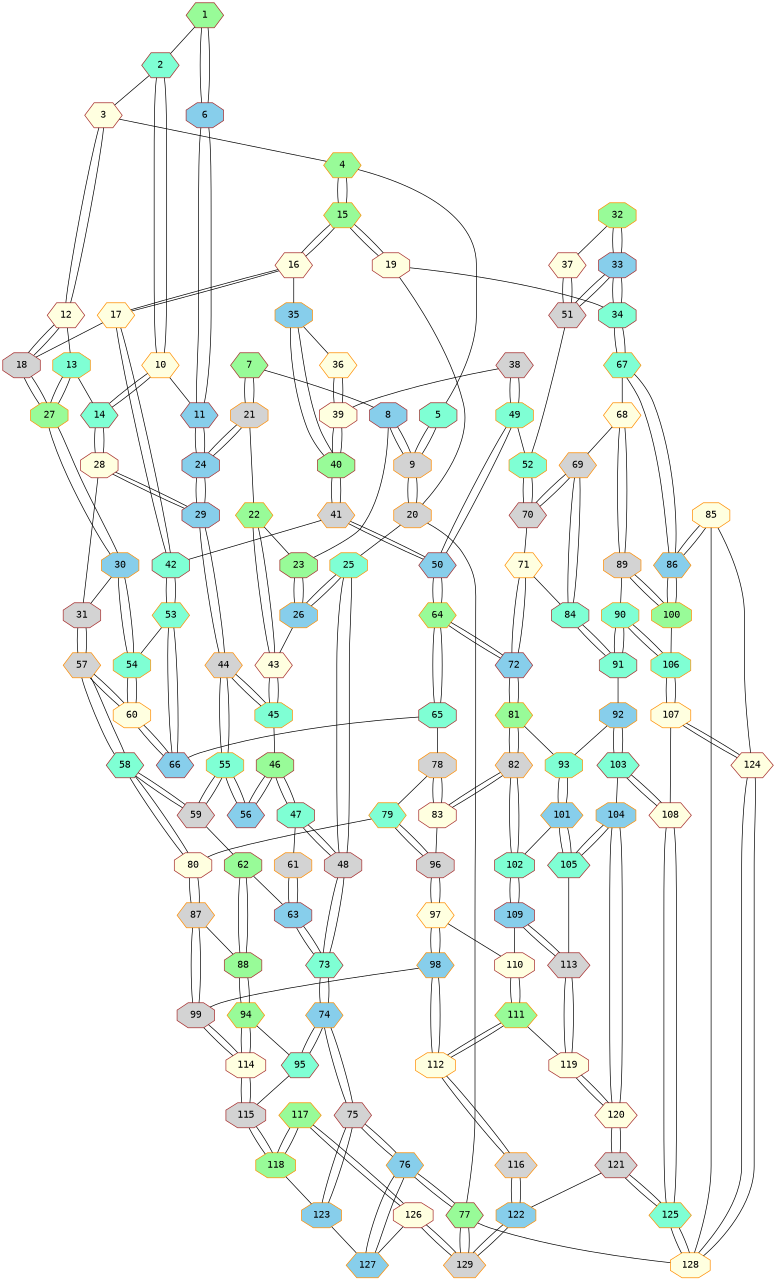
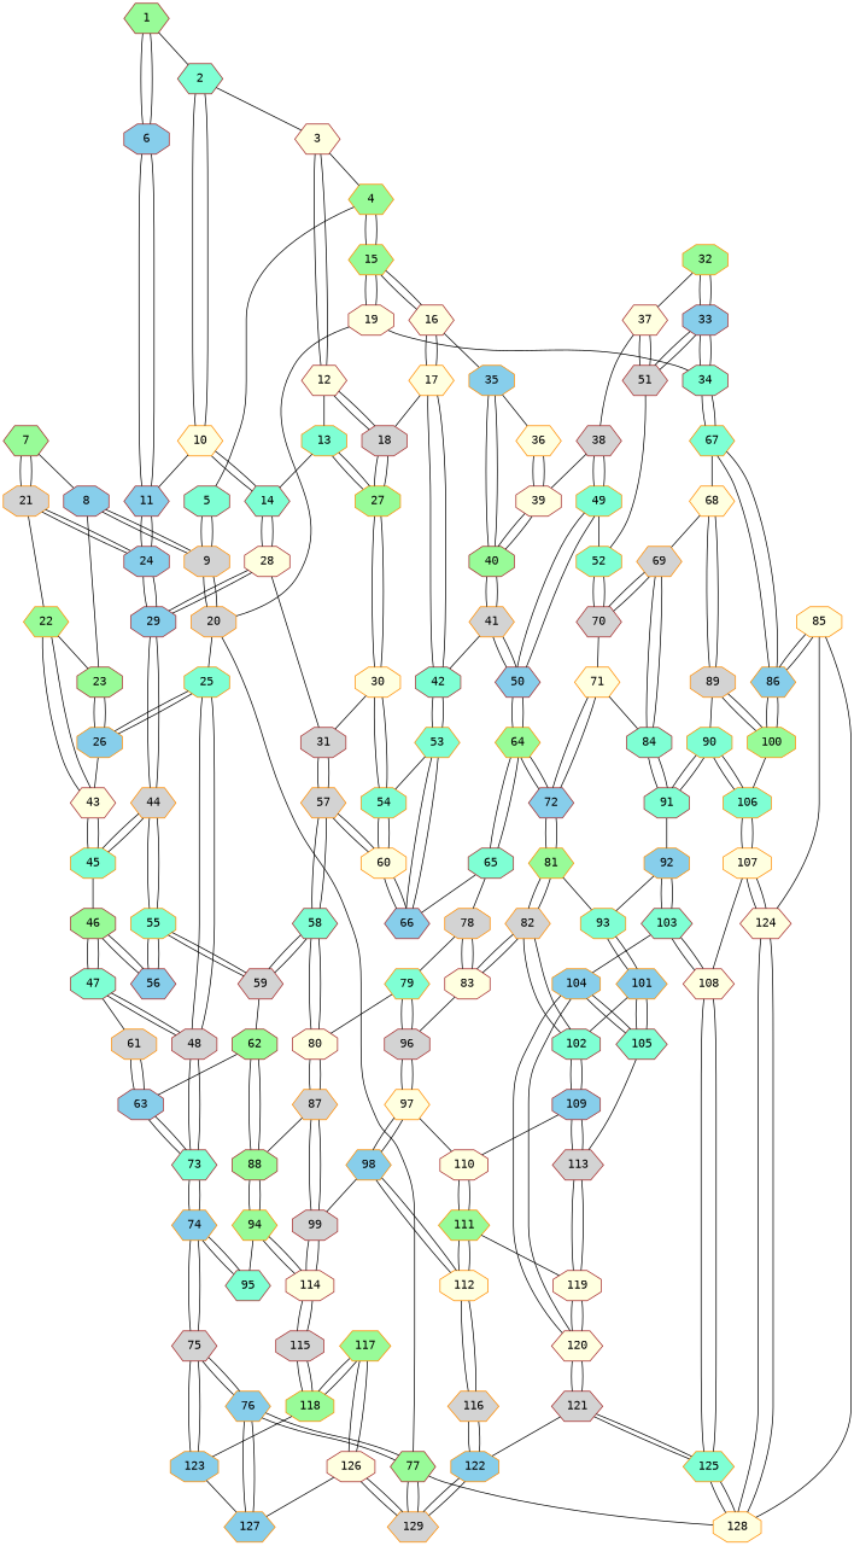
  graph {
    fontname="DejaVu Sans Mono"
    node [color=brown fillcolor=aquamarine fontname="DejaVu Sans Mono" shape=octagon style=filled]
    edge [fontname="DejaVu Sans Mono"]
    1 [fillcolor=palegreen shape=hexagon]
    2 [shape=hexagon]
    6 [fillcolor=skyblue]
    3 [fillcolor=lightyellow shape=hexagon]
    10 [color=darkorange fillcolor=lightyellow shape=hexagon]
    11 [fillcolor=skyblue shape=hexagon]
    4 [color=darkorange fillcolor=palegreen shape=hexagon]
    12 [fillcolor=lightyellow shape=hexagon]
    14 [shape=hexagon]
    5
    15 [color=darkorange fillcolor=palegreen shape=hexagon]
    13 [color=darkorange]
    18 [fillcolor=lightgrey]
    9 [color=darkorange fillcolor=lightgrey]
    16 [fillcolor=lightyellow shape=hexagon]
    19 [fillcolor=lightyellow]
    20 [color=darkorange fillcolor=lightgrey]
    7 [fillcolor=palegreen shape=hexagon]
    8 [fillcolor=skyblue]
    21 [color=darkorange fillcolor=lightgrey]
    24 [fillcolor=skyblue]
    23 [fillcolor=palegreen]
    22 [color=darkorange fillcolor=palegreen shape=hexagon]
    26 [color=darkorange fillcolor=skyblue]
    25 [color=darkorange]
    77 [fillcolor=palegreen shape=hexagon]
    28 [fillcolor=lightyellow]
    29 [fillcolor=skyblue]
    27 [color=darkorange fillcolor=palegreen]
-   30 [color=darkorange fillcolor=skyblue]
+   30 [color=darkorange fillcolor=lightyellow]
    31 [fillcolor=lightgrey]
    17 [color=darkorange fillcolor=lightyellow shape=hexagon]
    35 [color=darkorange fillcolor=skyblue]
    34
    42
    36 [color=darkorange fillcolor=lightyellow shape=hexagon]
    40 [fillcolor=palegreen]
    53 [color=darkorange shape=hexagon]
    67 [color=darkorange shape=hexagon]
    85 [color=darkorange fillcolor=lightyellow]
    86 [color=darkorange fillcolor=skyblue shape=hexagon]
    128 [color=darkorange fillcolor=lightyellow]
    124 [fillcolor=lightyellow shape=hexagon]
    48 [fillcolor=lightgrey]
    129 [color=darkorange fillcolor=lightgrey shape=hexagon]
    43 [fillcolor=lightyellow shape=hexagon]
    45 [color=darkorange]
    44 [color=darkorange fillcolor=lightgrey shape=hexagon]
    73 [shape=hexagon]
    54 [color=darkorange]
    57 [color=darkorange fillcolor=lightgrey shape=hexagon]
    55 [color=darkorange]
    60 [color=darkorange fillcolor=lightyellow]
    58 [shape=hexagon]
    32 [color=darkorange fillcolor=palegreen]
    33 [fillcolor=skyblue]
    37 [fillcolor=lightyellow shape=hexagon]
    51 [fillcolor=lightgrey shape=hexagon]
    38 [fillcolor=lightgrey shape=hexagon]
    52 [color=darkorange]
    68 [color=darkorange fillcolor=lightyellow shape=hexagon]
    39 [fillcolor=lightyellow]
    41 [color=darkorange fillcolor=lightgrey shape=hexagon]
    49 [color=darkorange]
    50 [fillcolor=skyblue shape=hexagon]
    64 [color=darkorange fillcolor=palegreen shape=hexagon]
    66 [fillcolor=skyblue shape=hexagon]
    46 [fillcolor=palegreen]
    56 [fillcolor=skyblue shape=hexagon]
    59 [fillcolor=lightgrey shape=hexagon]
    47
    61 [color=darkorange fillcolor=lightgrey]
    63 [fillcolor=skyblue]
    74 [color=darkorange fillcolor=skyblue shape=hexagon]
    70 [fillcolor=lightgrey shape=hexagon]
    65
    72 [fillcolor=skyblue shape=hexagon]
    71 [color=darkorange fillcolor=lightyellow shape=hexagon]
    62 [fillcolor=palegreen]
    80 [fillcolor=lightyellow]
    87 [color=darkorange fillcolor=lightgrey shape=hexagon]
    88 [fillcolor=palegreen]
    94 [color=darkorange fillcolor=palegreen shape=hexagon]
    78 [color=darkorange fillcolor=lightgrey]
    81 [color=darkorange fillcolor=palegreen shape=hexagon]
    79 [color=darkorange shape=hexagon]
    83 [fillcolor=lightyellow]
    69 [color=darkorange fillcolor=lightgrey shape=hexagon]
    89 [color=darkorange fillcolor=lightgrey]
    100 [color=darkorange fillcolor=palegreen]
    84
    90 [color=darkorange]
    91
    82 [color=darkorange fillcolor=lightgrey shape=hexagon]
    93 [color=darkorange]
    75 [fillcolor=lightgrey shape=hexagon]
    95 [shape=hexagon]
    76 [color=darkorange fillcolor=skyblue shape=hexagon]
    123 [color=darkorange fillcolor=skyblue]
    115 [fillcolor=lightgrey]
    127 [color=darkorange fillcolor=skyblue shape=hexagon]
    96 [fillcolor=lightgrey]
    97 [color=darkorange fillcolor=lightyellow shape=hexagon]
    99 [fillcolor=lightgrey]
    102
    101 [color=darkorange fillcolor=skyblue shape=hexagon]
    109 [fillcolor=skyblue]
    92 [color=darkorange fillcolor=skyblue]
    106 [color=darkorange]
    114 [fillcolor=lightyellow]
    107 [color=darkorange fillcolor=lightyellow]
    103 [shape=hexagon]
    104 [color=darkorange fillcolor=skyblue]
    108 [fillcolor=lightyellow shape=hexagon]
    105 [shape=hexagon]
    118 [color=darkorange fillcolor=palegreen]
    98 [color=darkorange fillcolor=skyblue shape=hexagon]
    110 [fillcolor=lightyellow]
    112 [color=darkorange fillcolor=lightyellow]
    111 [color=darkorange fillcolor=palegreen shape=hexagon]
    116 [color=darkorange fillcolor=lightgrey shape=hexagon]
    113 [fillcolor=lightgrey shape=hexagon]
    120 [fillcolor=lightyellow shape=hexagon]
    125 [color=darkorange shape=hexagon]
    121 [fillcolor=lightgrey shape=hexagon]
    119 [fillcolor=lightyellow]
    122 [color=darkorange fillcolor=skyblue]
    117 [color=darkorange fillcolor=palegreen shape=hexagon]
    126 [fillcolor=lightyellow]
    1 -- 2
    1 -- 6
    1 -- 6
    2 -- 3
    2 -- 10
    2 -- 10
    6 -- 11
    6 -- 11
    3 -- 4
    3 -- 12
    3 -- 12
    10 -- 11
    10 -- 14
    10 -- 14
    11 -- 24
    11 -- 24
    4 -- 5
    4 -- 15
    4 -- 15
    12 -- 13
    12 -- 18
    12 -- 18
    14 -- 28
    14 -- 28
    5 -- 9
    5 -- 9
    15 -- 16
    15 -- 16
    15 -- 19
    15 -- 19
    13 -- 14
    13 -- 27
    13 -- 27
    18 -- 27
    18 -- 27
    9 -- 20
    9 -- 20
    16 -- 17
    16 -- 17
    16 -- 35
    19 -- 20
    19 -- 34
    20 -- 25
    20 -- 77
    7 -- 8
    7 -- 21
    7 -- 21
    8 -- 9
    8 -- 9
    8 -- 23
    21 -- 24
    21 -- 24
    21 -- 22
    24 -- 29
    24 -- 29
    23 -- 26
    23 -- 26
    22 -- 23
    22 -- 43
    22 -- 43
    26 -- 43
    25 -- 26
    25 -- 26
    25 -- 48
    25 -- 48
    77 -- 128
    77 -- 129
    77 -- 129
    28 -- 29
    28 -- 29
    28 -- 31
    29 -- 44
    29 -- 44
    27 -- 30
    27 -- 30
    30 -- 31
    30 -- 54
    30 -- 54
    31 -- 57
    31 -- 57
    17 -- 18
    17 -- 42
    17 -- 42
    35 -- 36
    35 -- 40
    35 -- 40
    34 -- 67
    34 -- 67
    42 -- 53
    42 -- 53
    36 -- 39
    36 -- 39
    40 -- 41
    40 -- 41
    53 -- 54
    53 -- 66
    53 -- 66
    67 -- 86
    67 -- 86
    67 -- 68
    85 -- 86
    85 -- 86
    85 -- 128
    85 -- 124
    86 -- 100
    86 -- 100
    124 -- 128
    124 -- 128
    48 -- 73
    48 -- 73
    43 -- 45
    43 -- 45
    45 -- 46
    44 -- 45
    44 -- 45
    44 -- 55
    44 -- 55
    73 -- 74
    73 -- 74
    54 -- 60
    54 -- 60
    57 -- 60
    57 -- 60
    57 -- 58
    57 -- 58
    55 -- 56
    55 -- 56
    55 -- 59
    55 -- 59
    60 -- 66
    60 -- 66
    58 -- 59
    58 -- 59
    58 -- 80
    58 -- 80
    32 -- 33
    32 -- 33
    32 -- 37
    33 -- 34
    33 -- 34
    33 -- 51
    33 -- 51
    37 -- 51
    37 -- 51
+   37 -- 38
    51 -- 52
    38 -- 39
    38 -- 49
    38 -- 49
    52 -- 70
    52 -- 70
    68 -- 69
    68 -- 89
    68 -- 89
    39 -- 40
    39 -- 40
    41 -- 42
    41 -- 50
    41 -- 50
    49 -- 52
    49 -- 50
    49 -- 50
    50 -- 64
    50 -- 64
    64 -- 65
    64 -- 65
    64 -- 72
    64 -- 72
    46 -- 56
    46 -- 56
    46 -- 47
    46 -- 47
    59 -- 62
    47 -- 48
    47 -- 48
    47 -- 61
    61 -- 63
    61 -- 63
    63 -- 73
    63 -- 73
    74 -- 75
    74 -- 75
    74 -- 95
    74 -- 95
    70 -- 71
    65 -- 66
    65 -- 78
    72 -- 81
    72 -- 81
    71 -- 72
    71 -- 72
    71 -- 84
    62 -- 63
    62 -- 88
    62 -- 88
    80 -- 87
    80 -- 87
    87 -- 88
    87 -- 99
    87 -- 99
    88 -- 94
    88 -- 94
    94 -- 95
    94 -- 114
    94 -- 114
    78 -- 79
    78 -- 83
    78 -- 83
    81 -- 82
    81 -- 82
    81 -- 93
    79 -- 80
    79 -- 96
    79 -- 96
    83 -- 96
    69 -- 70
    69 -- 70
    69 -- 84
    69 -- 84
    89 -- 100
    89 -- 100
    89 -- 90
    100 -- 106
    84 -- 91
    84 -- 91
    90 -- 91
    90 -- 91
    90 -- 106
    90 -- 106
    91 -- 92
    82 -- 83
    82 -- 83
    82 -- 102
    82 -- 102
    93 -- 101
    93 -- 101
    75 -- 76
    75 -- 76
    75 -- 123
    75 -- 123
-   95 -- 115
    76 -- 77
    76 -- 77
    76 -- 127
    76 -- 127
    123 -- 127
    115 -- 118
    115 -- 118
    96 -- 97
    96 -- 97
    97 -- 98
    97 -- 98
    97 -- 110
    99 -- 114
    99 -- 114
    102 -- 109
    102 -- 109
    101 -- 102
    101 -- 105
    101 -- 105
    109 -- 110
    109 -- 113
    109 -- 113
    92 -- 93
    92 -- 103
    92 -- 103
    106 -- 107
    106 -- 107
    114 -- 115
    114 -- 115
    107 -- 124
    107 -- 124
    107 -- 108
    103 -- 104
    103 -- 108
    103 -- 108
    104 -- 105
    104 -- 105
    104 -- 120
    104 -- 120
    108 -- 125
    108 -- 125
    105 -- 113
    118 -- 123
    98 -- 99
    98 -- 112
    98 -- 112
    110 -- 111
    110 -- 111
    112 -- 116
    112 -- 116
    111 -- 112
    111 -- 112
    111 -- 119
    116 -- 122
    116 -- 122
    113 -- 119
    113 -- 119
    120 -- 121
    120 -- 121
    125 -- 128
    125 -- 128
    121 -- 125
    121 -- 125
    121 -- 122
    119 -- 120
    119 -- 120
    122 -- 129
    122 -- 129
    117 -- 118
    117 -- 118
    117 -- 126
    117 -- 126
    126 -- 129
    126 -- 129
    126 -- 127
  }
